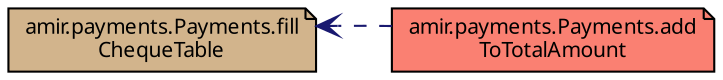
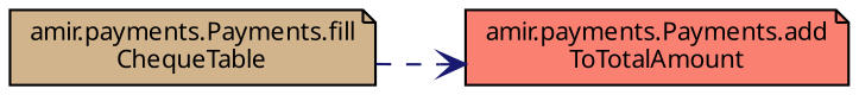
  digraph {
    rankdir=LR
    node [color=black fontname="FreeSans.ttf" fontsize=10 shape=note style=filled]
    n1 [fillcolor=tan fontcolor=black height=0.2 label="amir.payments.Payments.fill\lChequeTable" width=0.4]
    n2 [fillcolor=salmon height=0.2 label="amir.payments.Payments.add\lToTotalAmount" width=0.4]
-   n2 -> n1 [color=midnightblue fontname="FreeSans.ttf" fontsize=10 labelfontname="FreeSans.ttf" labelfontsize=10 style=dashed arrowhead=vee]
+   n1 -> n2 [color=midnightblue fontname="FreeSans.ttf" fontsize=10 labelfontname="FreeSans.ttf" labelfontsize=10 style=dashed arrowhead=vee]
  }
